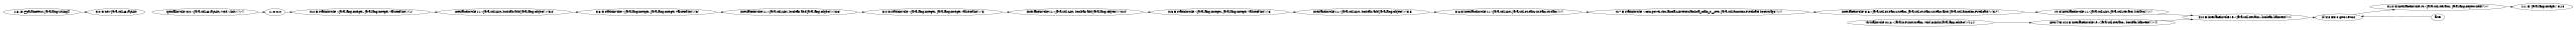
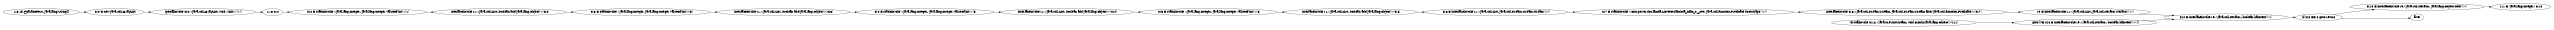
  digraph {
    rankdir=LR
    "r13 := @parameter0: java.lang.String[]"
    "$r0 = new java.util.ArrayList"
    "specialinvoke $r0.<java.util.ArrayList: void <init>()>()"
    "r1 = $r0"
    "$r2 = staticinvoke <java.lang.Integer: java.lang.Integer valueOf(int)>(1)"
    "interfaceinvoke r1.<java.util.List: boolean add(java.lang.Object)>($r2)"
    "$r3 = staticinvoke <java.lang.Integer: java.lang.Integer valueOf(int)>(3)"
    "interfaceinvoke r1.<java.util.List: boolean add(java.lang.Object)>($r3)"
    "$r4 = staticinvoke <java.lang.Integer: java.lang.Integer valueOf(int)>(5)"
    "interfaceinvoke r1.<java.util.List: boolean add(java.lang.Object)>($r4)"
    "$r5 = staticinvoke <java.lang.Integer: java.lang.Integer valueOf(int)>(6)"
    "interfaceinvoke r1.<java.util.List: boolean add(java.lang.Object)>($r5)"
    "$r6 = interfaceinvoke r1.<java.util.List: java.util.stream.Stream stream()>()"
    "$r7 = staticinvoke <com.power.doc.lamda.ListTest$lambda_main_0__299: java.util.function.Predicate bootstrap$()>()"
    "interfaceinvoke $r6.<java.util.stream.Stream: java.util.stream.Stream filter(java.util.function.Predicate)>($r7)"
    "r9 = interfaceinvoke r1.<java.util.List: java.util.Iterator iterator()>()"
    "$z4 = interfaceinvoke r9.<java.util.Iterator: boolean hasNext()>()"
    "if $z4 == 0 goto return"
    "$r10 = interfaceinvoke r9.<java.util.Iterator: java.lang.Object next()>()"
    n20 [label=filter]
    "r11 = (java.lang.Integer) $r10"
    "virtualinvoke $r12.<java.io.PrintStream: void println(java.lang.Object)>(r11)"
    "goto [?= $z4 = interfaceinvoke r9.<java.util.Iterator: boolean hasNext()>()]"
    "r13 := @parameter0: java.lang.String[]" -> "$r0 = new java.util.ArrayList"
+   "$r0 = new java.util.ArrayList" -> "specialinvoke $r0.<java.util.ArrayList: void <init>()>()"
    "specialinvoke $r0.<java.util.ArrayList: void <init>()>()" -> "r1 = $r0"
    "r1 = $r0" -> "$r2 = staticinvoke <java.lang.Integer: java.lang.Integer valueOf(int)>(1)"
    "$r2 = staticinvoke <java.lang.Integer: java.lang.Integer valueOf(int)>(1)" -> "interfaceinvoke r1.<java.util.List: boolean add(java.lang.Object)>($r2)"
    "interfaceinvoke r1.<java.util.List: boolean add(java.lang.Object)>($r2)" -> "$r3 = staticinvoke <java.lang.Integer: java.lang.Integer valueOf(int)>(3)"
    "$r3 = staticinvoke <java.lang.Integer: java.lang.Integer valueOf(int)>(3)" -> "interfaceinvoke r1.<java.util.List: boolean add(java.lang.Object)>($r3)"
    "interfaceinvoke r1.<java.util.List: boolean add(java.lang.Object)>($r3)" -> "$r4 = staticinvoke <java.lang.Integer: java.lang.Integer valueOf(int)>(5)"
    "$r4 = staticinvoke <java.lang.Integer: java.lang.Integer valueOf(int)>(5)" -> "interfaceinvoke r1.<java.util.List: boolean add(java.lang.Object)>($r4)"
    "interfaceinvoke r1.<java.util.List: boolean add(java.lang.Object)>($r4)" -> "$r5 = staticinvoke <java.lang.Integer: java.lang.Integer valueOf(int)>(6)"
    "$r5 = staticinvoke <java.lang.Integer: java.lang.Integer valueOf(int)>(6)" -> "interfaceinvoke r1.<java.util.List: boolean add(java.lang.Object)>($r5)"
    "interfaceinvoke r1.<java.util.List: boolean add(java.lang.Object)>($r5)" -> "$r6 = interfaceinvoke r1.<java.util.List: java.util.stream.Stream stream()>()"
    "$r6 = interfaceinvoke r1.<java.util.List: java.util.stream.Stream stream()>()" -> "$r7 = staticinvoke <com.power.doc.lamda.ListTest$lambda_main_0__299: java.util.function.Predicate bootstrap$()>()"
    "$r7 = staticinvoke <com.power.doc.lamda.ListTest$lambda_main_0__299: java.util.function.Predicate bootstrap$()>()" -> "interfaceinvoke $r6.<java.util.stream.Stream: java.util.stream.Stream filter(java.util.function.Predicate)>($r7)"
    "interfaceinvoke $r6.<java.util.stream.Stream: java.util.stream.Stream filter(java.util.function.Predicate)>($r7)" -> "r9 = interfaceinvoke r1.<java.util.List: java.util.Iterator iterator()>()"
    "r9 = interfaceinvoke r1.<java.util.List: java.util.Iterator iterator()>()" -> "$z4 = interfaceinvoke r9.<java.util.Iterator: boolean hasNext()>()"
    "$z4 = interfaceinvoke r9.<java.util.Iterator: boolean hasNext()>()" -> "if $z4 == 0 goto return"
    "if $z4 == 0 goto return" -> "$r10 = interfaceinvoke r9.<java.util.Iterator: java.lang.Object next()>()"
-   n20 -> "if $z4 == 0 goto return"
+   "if $z4 == 0 goto return" -> n20
    "$r10 = interfaceinvoke r9.<java.util.Iterator: java.lang.Object next()>()" -> "r11 = (java.lang.Integer) $r10"
    "virtualinvoke $r12.<java.io.PrintStream: void println(java.lang.Object)>(r11)" -> "goto [?= $z4 = interfaceinvoke r9.<java.util.Iterator: boolean hasNext()>()]"
    "goto [?= $z4 = interfaceinvoke r9.<java.util.Iterator: boolean hasNext()>()]" -> "$z4 = interfaceinvoke r9.<java.util.Iterator: boolean hasNext()>()"
  }
